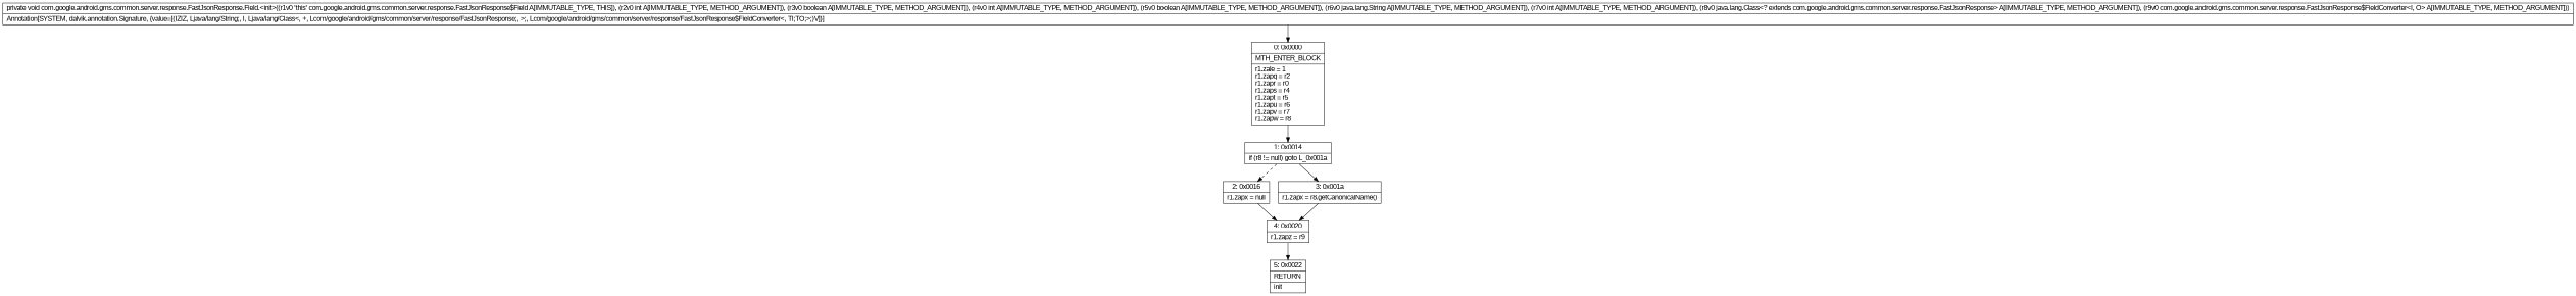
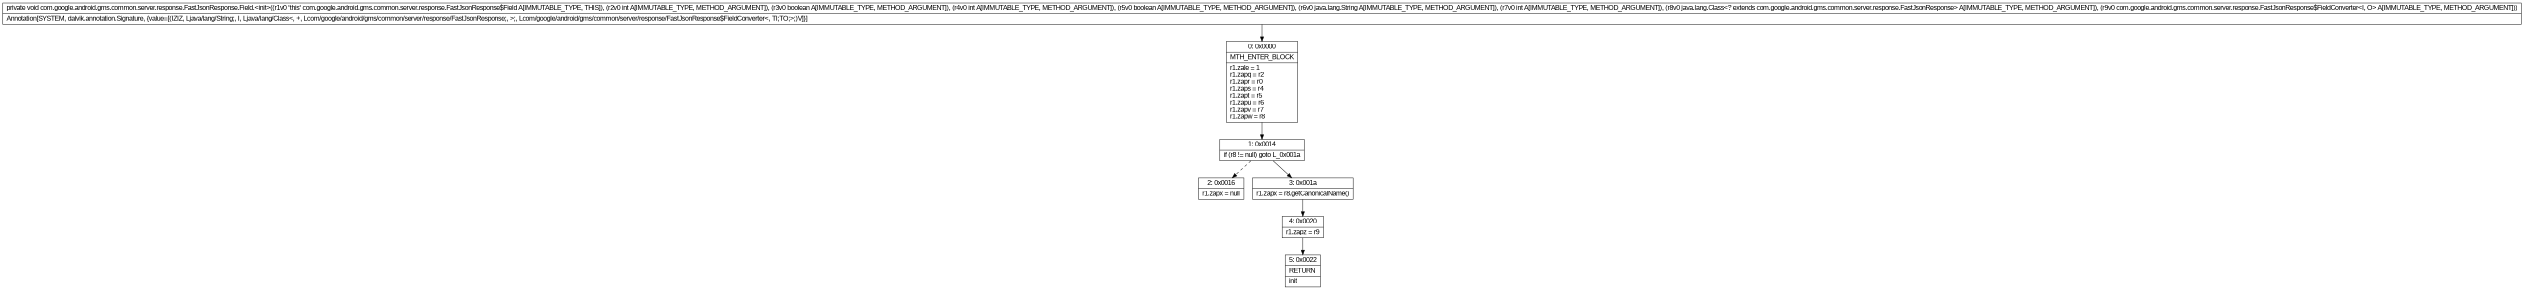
  digraph {
    fontname="Liberation Sans"
    node [fontname="Liberation Sans" shape=record]
    edge [fontname="Liberation Sans"]
    n1 [label="{0\:\ 0x0000|MTH_ENTER_BLOCK\l|r1.zale = 1\lr1.zapq = r2\lr1.zapr = r0\lr1.zaps = r4\lr1.zapt = r5\lr1.zapu = r6\lr1.zapv = r7\lr1.zapw = r8\l}"]
    n2 [label="{1\:\ 0x0014|if (r8 != null) goto L_0x001a\l}"]
    n3 [label="{2\:\ 0x0016|r1.zapx = null\l}"]
    n4 [label="{3\:\ 0x001a|r1.zapx = r8.getCanonicalName()\l}"]
    n5 [label="{4\:\ 0x0020|r1.zapz = r9\l}"]
    n6 [label="{5\:\ 0x0022|RETURN\l|init\l}"]
    n7 [label="{private void com.google.android.gms.common.server.response.FastJsonResponse.Field.\<init\>((r1v0 'this' com.google.android.gms.common.server.response.FastJsonResponse$Field A[IMMUTABLE_TYPE, THIS]), (r2v0 int A[IMMUTABLE_TYPE, METHOD_ARGUMENT]), (r3v0 boolean A[IMMUTABLE_TYPE, METHOD_ARGUMENT]), (r4v0 int A[IMMUTABLE_TYPE, METHOD_ARGUMENT]), (r5v0 boolean A[IMMUTABLE_TYPE, METHOD_ARGUMENT]), (r6v0 java.lang.String A[IMMUTABLE_TYPE, METHOD_ARGUMENT]), (r7v0 int A[IMMUTABLE_TYPE, METHOD_ARGUMENT]), (r8v0 java.lang.Class\<? extends com.google.android.gms.common.server.response.FastJsonResponse\> A[IMMUTABLE_TYPE, METHOD_ARGUMENT]), (r9v0 com.google.android.gms.common.server.response.FastJsonResponse$FieldConverter\<I, O\> A[IMMUTABLE_TYPE, METHOD_ARGUMENT]))  | Annotation[SYSTEM, dalvik.annotation.Signature, \{value=[(IZIZ, Ljava\/lang\/String;, I, Ljava\/lang\/Class\<, +, Lcom\/google\/android\/gms\/common\/server\/response\/FastJsonResponse;, \>;, Lcom\/google\/android\/gms\/common\/server\/response\/FastJsonResponse$FieldConverter\<, TI;TO;\>;)V]\}]\l}"]
    n1 -> n2
    n2 -> n3 [style=dashed]
    n2 -> n4
-   n3 -> n5
    n4 -> n5
    n5 -> n6
    n7 -> n1
  }
